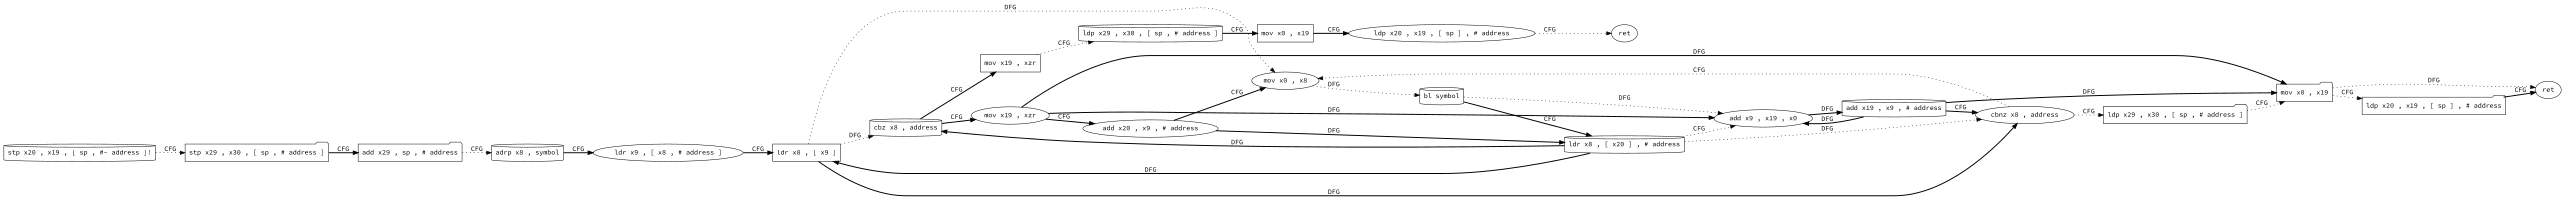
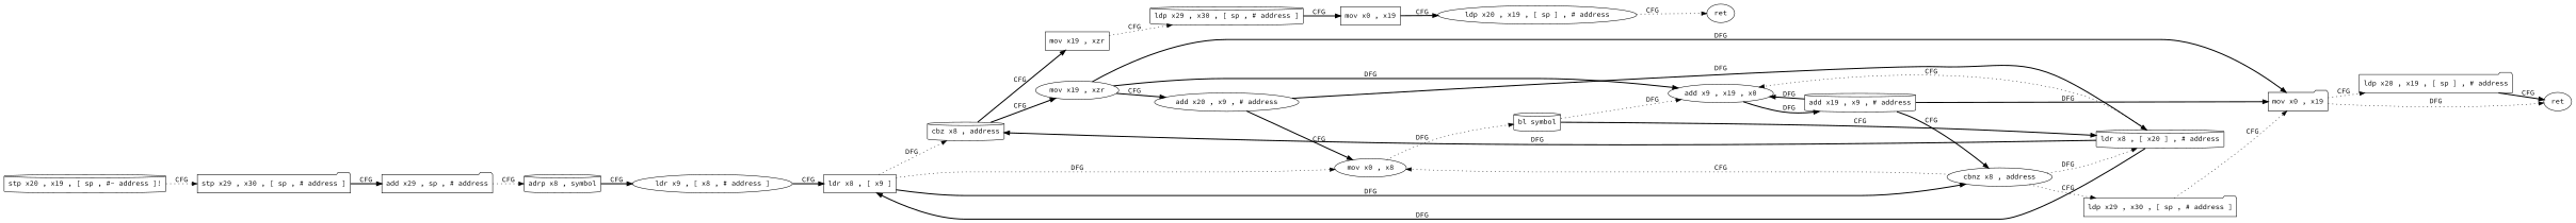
  digraph {
    fontname="Source Code Pro"
    rankdir=LR
    node [fontname="Source Code Pro" shape=ellipse]
    edge [fontname="Source Code Pro" style=bold]
    n1 [label="stp x20 , x19 , [ sp , #- address ]!" shape=cylinder]
    n2 [label="stp x29 , x30 , [ sp , # address ]" shape=folder]
    n3 [label="add x29 , sp , # address" shape=folder]
    n4 [label="adrp x8 , symbol" shape=cylinder]
    n5 [label="ldr x9 , [ x8 , # address ]"]
    n6 [label="ldr x8 , [ x9 ]" shape=box]
    n7 [label="cbz x8 , address" shape=cylinder]
    n8 [label="mov x0 , x8"]
    n9 [label="cbnz x8 , address"]
    n10 [label="mov x19 , xzr" shape=box]
    n11 [label="mov x19 , xzr"]
    n12 [label="bl symbol" shape=cylinder]
    n13 [label="ldp x29 , x30 , [ sp , # address ]" shape=folder]
    n14 [label="ldp x29 , x30 , [ sp , # address ]" shape=cylinder]
    n15 [label="add x20 , x9 , # address"]
    n16 [label="add x9 , x19 , x0"]
    n17 [label="mov x0 , x19" shape=folder]
    n18 [label="mov x0 , x19" shape=box]
    n19 [label="ldr x8 , [ x20 ] , # address" shape=cylinder]
    n20 [label="add x19 , x9 , # address" shape=cylinder]
    n21 [label="ldp x20 , x19 , [ sp ] , # address" shape=folder]
    n22 [label=ret]
    n23 [label="ldp x20 , x19 , [ sp ] , # address"]
    n24 [label=ret]
    n1 -> n2 [label=CFG style=dotted]
    n2 -> n3 [label=CFG]
    n3 -> n4 [label=CFG style=dotted]
    n4 -> n5 [label=CFG]
    n5 -> n6 [label=CFG]
    n6 -> n7 [label=DFG style=dotted]
    n6 -> n8 [label=DFG style=dotted]
    n6 -> n9 [label=DFG]
    n7 -> n10 [label=CFG]
    n7 -> n11 [label=CFG]
    n8 -> n12 [label=DFG style=dotted]
    n9 -> n8 [label=CFG style=dotted]
    n9 -> n13 [label=CFG style=dotted]
    n10 -> n14 [label=CFG style=dotted]
    n11 -> n15 [label=CFG]
    n11 -> n16 [label=DFG]
    n11 -> n17 [label=DFG]
    n12 -> n16 [label=DFG style=dotted]
    n12 -> n19 [label=CFG]
    n13 -> n17 [label=CFG style=dotted]
    n14 -> n18 [label=CFG]
    n15 -> n8 [label=CFG]
    n15 -> n19 [label=DFG]
    n16 -> n20 [label=DFG]
    n17 -> n21 [label=CFG style=dotted]
    n17 -> n22 [label=DFG style=dotted]
    n18 -> n23 [label=CFG]
    n19 -> n6 [label=DFG]
    n19 -> n7 [label=DFG]
-   n19 -> n9 [label=DFG style=dotted]
+   n9 -> n19 [label=DFG style=dotted]
    n19 -> n16 [label=CFG style=dotted]
    n20 -> n9 [label=CFG]
    n20 -> n16 [label=DFG]
    n20 -> n17 [label=DFG]
    n21 -> n22 [label=CFG]
    n23 -> n24 [label=CFG style=dotted]
  }
